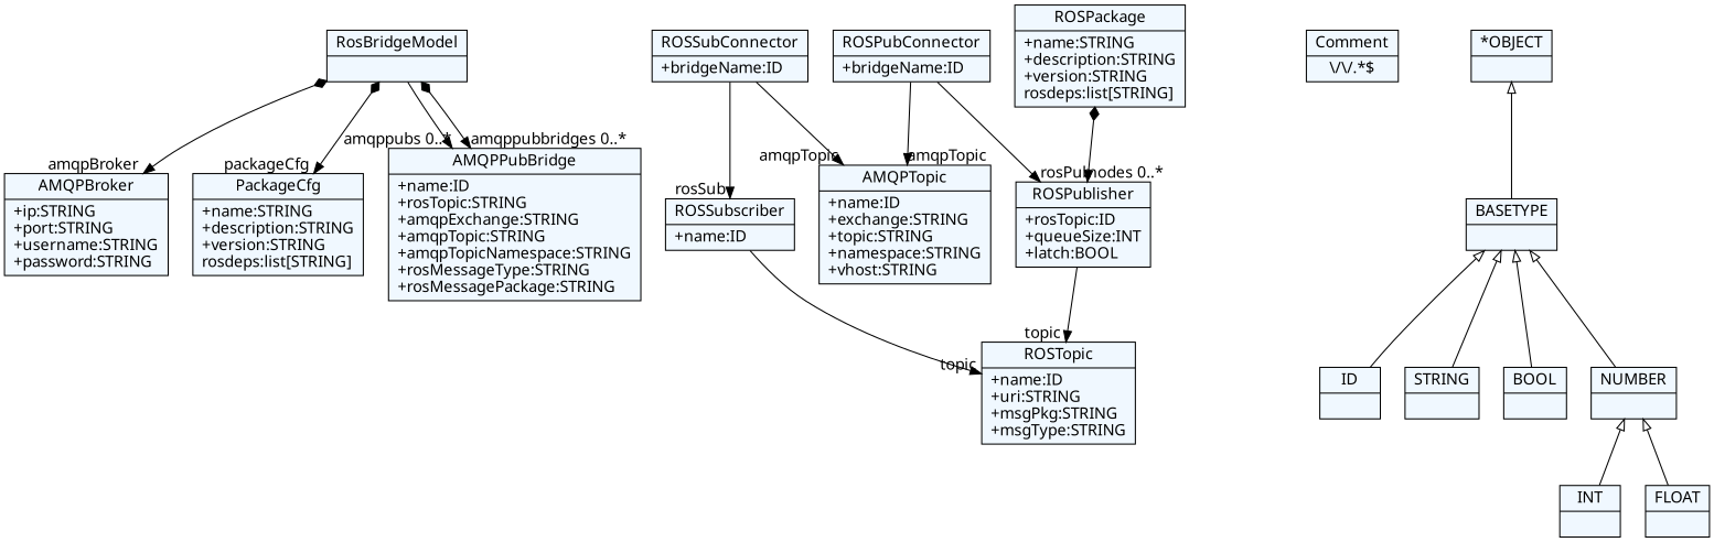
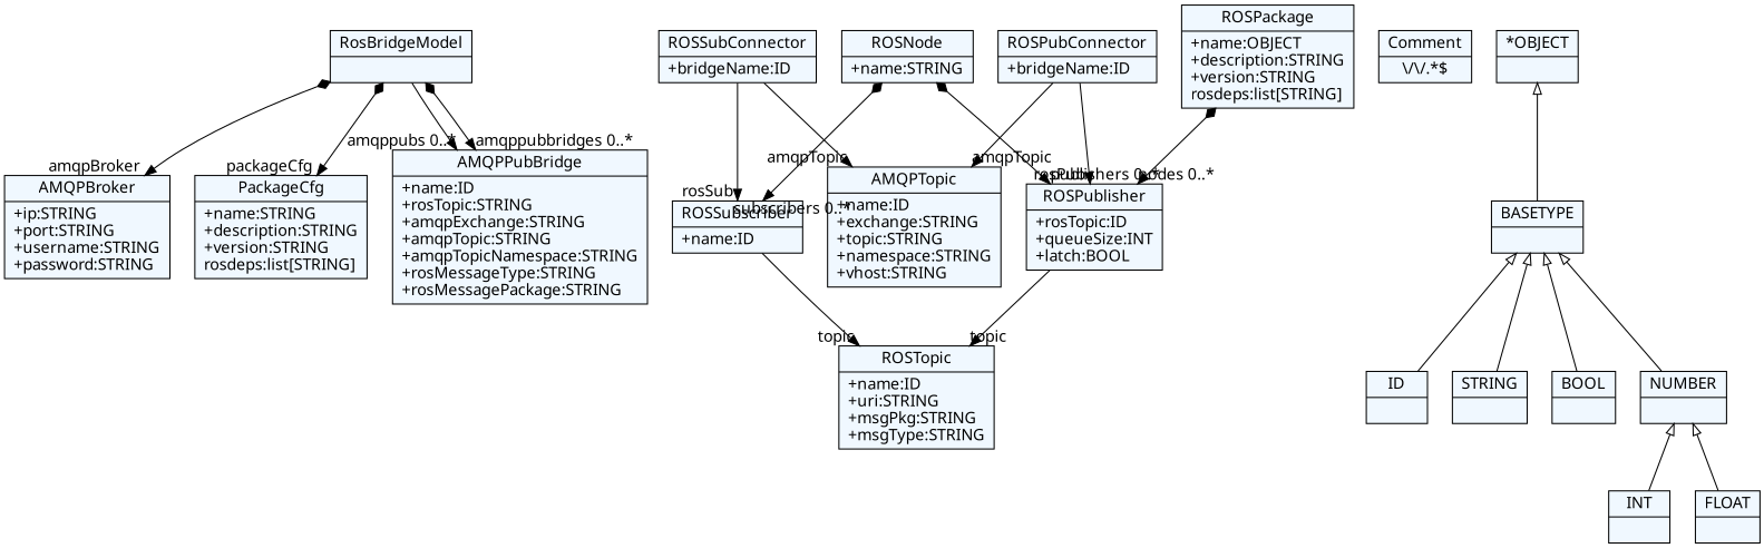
  digraph {
    fontname="Noto Sans"
    fontsize=8
    nodesep=0.3
    node [fillcolor=aliceblue fontname="Noto Sans" shape=record style=filled]
    edge [arrowtail=empty dir=black fontname="Noto Sans"]
    n1 [label="{RosBridgeModel|}"]
    n2 [label="{AMQPBroker|+ip:STRING\l+port:STRING\l+username:STRING\l+password:STRING\l}"]
    n3 [label="{PackageCfg|+name:STRING\l+description:STRING\l+version:STRING\lrosdeps:list[STRING]\l}"]
    n4 [label="{AMQPPubBridge|+name:ID\l+rosTopic:STRING\l+amqpExchange:STRING\l+amqpTopic:STRING\l+amqpTopicNamespace:STRING\l+rosMessageType:STRING\l+rosMessagePackage:STRING\l}"]
    n5 [label="{AMQPTopic|+name:ID\l+exchange:STRING\l+topic:STRING\l+namespace:STRING\l+vhost:STRING\l}"]
    n6 [label="{ROSPubConnector|+bridgeName:ID\l}"]
    n7 [label="{ROSPublisher|+rosTopic:ID\l+queueSize:INT\l+latch:BOOL\l}"]
    n8 [label="{ROSTopic|+name:ID\l+uri:STRING\l+msgPkg:STRING\l+msgType:STRING\l}"]
    n9 [label="{ROSSubConnector|+bridgeName:ID\l}"]
    n10 [label="{ROSSubscriber|+name:ID\l}"]
-   n11 [label="{ROSPackage|+name:STRING\l+description:STRING\l+version:STRING\lrosdeps:list[STRING]\l}"]
+   n11 [label="{ROSPackage|+name:OBJECT\l+description:STRING\l+version:STRING\lrosdeps:list[STRING]\l}"]
+   n12 [label="{ROSNode|+name:STRING\l}"]
    n13 [label="{Comment|\\/\\/.*$}"]
    n14 [label="{ID|}"]
    n15 [label="{STRING|}"]
    n16 [label="{BOOL|}"]
    n17 [label="{INT|}"]
    n18 [label="{FLOAT|}"]
    n19 [label="{NUMBER|}"]
    n20 [label="{BASETYPE|}"]
    n21 [label="{*OBJECT|}"]
    n1 -> n2 [arrowtail=diamond dir=both headlabel="amqpBroker "]
    n1 -> n3 [arrowtail=diamond dir=both headlabel="packageCfg "]
    n1 -> n4 [headlabel="amqppubs 0..*"]
    n1 -> n4 [arrowtail=diamond dir=both headlabel="amqppubbridges 0..*"]
    n6 -> n5 [headlabel="amqpTopic "]
    n6 -> n7 [headlabel="rosPub "]
    n7 -> n8 [headlabel="topic "]
    n9 -> n5 [headlabel="amqpTopic "]
    n9 -> n10 [headlabel="rosSub "]
    n10 -> n8 [headlabel="topic "]
    n11 -> n7 [arrowtail=diamond dir=both headlabel="nodes 0..*"]
+   n12 -> n7 [arrowtail=diamond dir=both headlabel="publishers 0..*"]
+   n12 -> n10 [arrowtail=diamond dir=both headlabel="subscribers 0..*"]
    n19 -> n17 [dir=back]
    n19 -> n18 [dir=back]
    n20 -> n14 [dir=back]
    n20 -> n15 [dir=back]
    n20 -> n16 [dir=back]
    n20 -> n19 [dir=back]
    n21 -> n20 [dir=back]
  }
